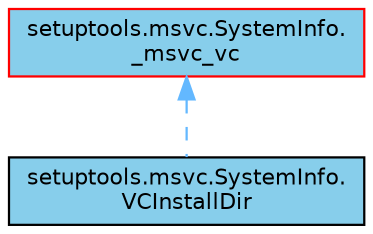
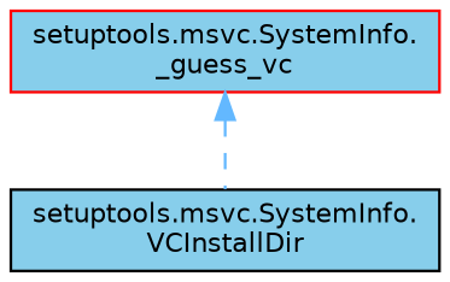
  digraph {
    rankdir=TB
    node [fillcolor=skyblue fontname=Helvetica fontsize=10 shape=box style=filled]
-   n1 [color=red fontcolor=black height=0.2 label="setuptools.msvc.SystemInfo.\l_msvc_vc" width=0.4]
+   n1 [color=red fontcolor=black height=0.2 label="setuptools.msvc.SystemInfo.\l_guess_vc" width=0.4]
    n2 [color=black height=0.2 label="setuptools.msvc.SystemInfo.\lVCInstallDir" width=0.4]
    n1 -> n2 [color=steelblue1 dir=back fontname=Helvetica fontsize=10 labelfontname=Helvetica labelfontsize=10 style=dashed]
  }
